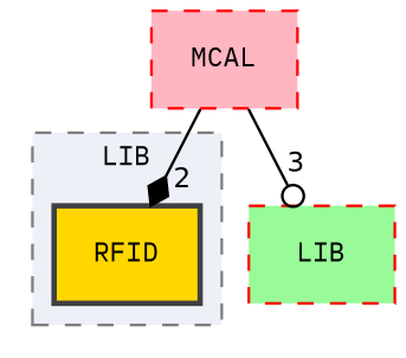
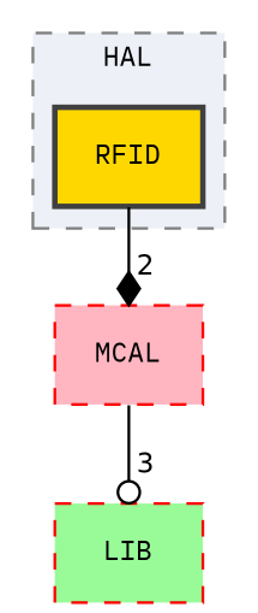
  digraph {
    compound=true
    fontname="IBM Plex Mono"
    node [color=red fontname="IBM Plex Mono" fontsize=10 shape=box style="dashed,filled"]
    edge [fontname="IBM Plex Mono" fontsize=10 labeldistance=1.5 labelfontname=Helvetica labelfontsize=10]
    n1 [color=grey25 fillcolor=gold label=RFID style="filled,bold,"]
    n2 [fillcolor=lightpink label=MCAL]
    n3 [fillcolor=palegreen label=LIB]
    subgraph cluster_1 {
      bgcolor="#edf0f7"
      fontsize=10
-     label=LIB
+     label=HAL
      pencolor=grey50
      style="filled,dashed,"
      n1
    }
-   n2 -> n1 [arrowhead=diamond headlabel=2]
+   n1 -> n2 [arrowhead=diamond headlabel=2]
    n2 -> n3 [arrowhead=odot headlabel=3]
  }
